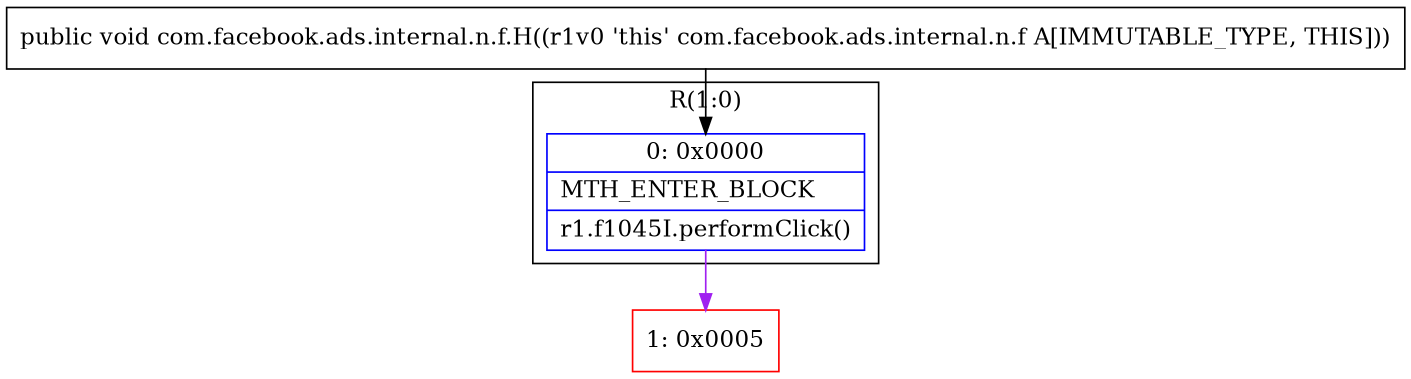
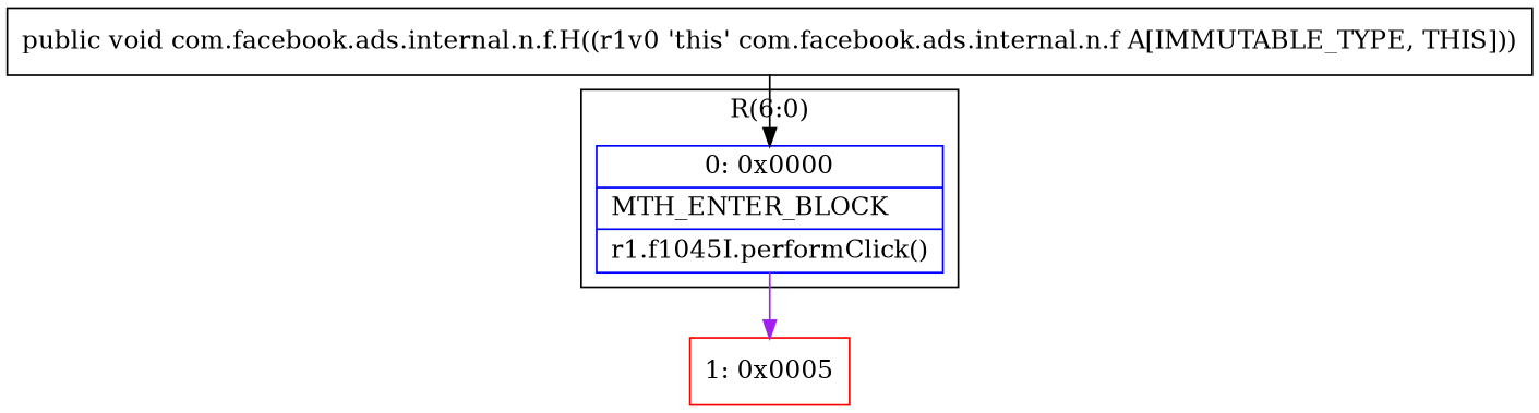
  digraph {
    node [shape=record]
    n1 [color=blue label="{0\:\ 0x0000|MTH_ENTER_BLOCK\l|r1.f1045I.performClick()\l}"]
    n2 [color=red label="{1\:\ 0x0005}"]
    n3 [label="{public void com.facebook.ads.internal.n.f.H((r1v0 'this' com.facebook.ads.internal.n.f A[IMMUTABLE_TYPE, THIS])) }"]
    subgraph cluster_1 {
-     label="R(1:0)"
+     label="R(6:0)"
      n1
    }
    n1 -> n2 [color=purple]
    n3 -> n1 [color=black]
  }
